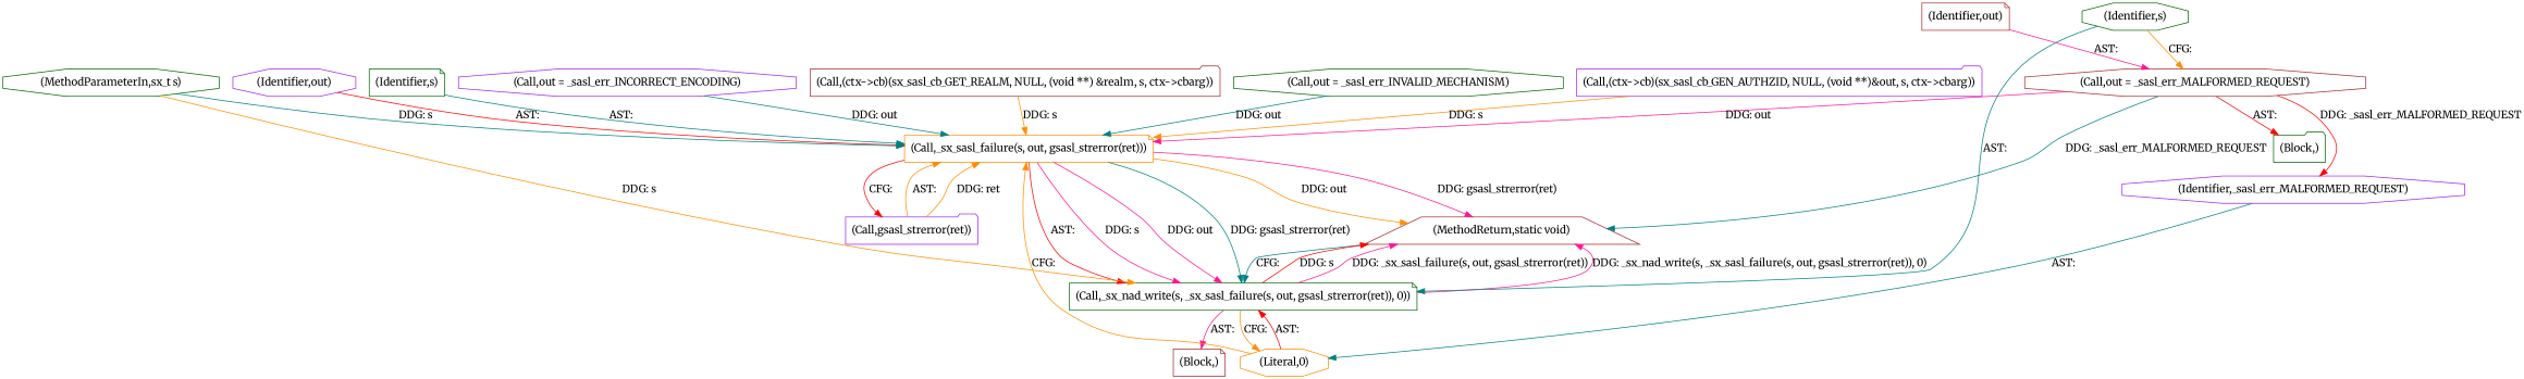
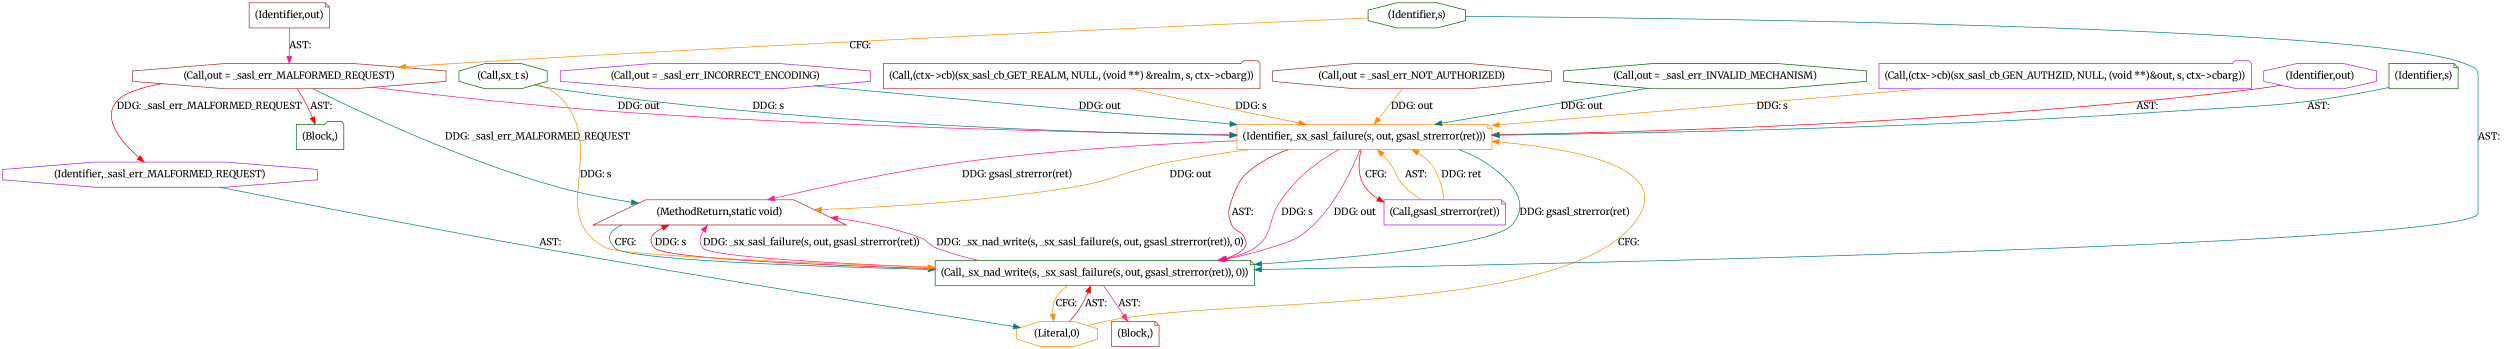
  digraph {
    fontname=Merriweather
    node [color=brown fontname=Merriweather shape=octagon]
    edge [color=darkorange fontname=Merriweather]
    n1 [label="(Call,out = _sasl_err_MALFORMED_REQUEST)"]
-   n2 [color=darkorange label="(Call,_sx_sasl_failure(s, out, gsasl_strerror(ret)))" shape=note]
+   n2 [color=darkorange label="(Identifier,_sx_sasl_failure(s, out, gsasl_strerror(ret)))" shape=note]
    n3 [label="(MethodReturn,static void)" shape=trapezium]
    n4 [color=purple label="(Identifier,_sasl_err_MALFORMED_REQUEST)"]
    n5 [color=darkgreen label="(Block,)" shape=folder]
    n6 [color=darkgreen label="(Call,_sx_nad_write(s, _sx_sasl_failure(s, out, gsasl_strerror(ret)), 0))" shape=note]
-   n7 [color=purple label="(Call,gsasl_strerror(ret))" shape=folder]
+   n7 [color=purple label="(Call,gsasl_strerror(ret))" shape=note]
    n8 [color=darkorange label="(Literal,0)"]
    n9 [label="(Block,)" shape=note]
    n10 [color=purple label="(Identifier,out)"]
    n11 [color=darkgreen label="(Identifier,s)"]
    n12 [label="(Identifier,out)" shape=note]
    n13 [color=darkgreen label="(Identifier,s)" shape=note]
-   n14 [color=darkgreen label="(MethodParameterIn,sx_t s)"]
+   n14 [color=darkgreen label="(Call,sx_t s)"]
    n15 [color=purple label="(Call,out = _sasl_err_INCORRECT_ENCODING)"]
    n16 [label="(Call,(ctx->cb)(sx_sasl_cb_GET_REALM, NULL, (void **) &realm, s, ctx->cbarg))" shape=folder]
+   n17 [label="(Call,out = _sasl_err_NOT_AUTHORIZED)"]
    n18 [color=darkgreen label="(Call,out = _sasl_err_INVALID_MECHANISM)"]
    n19 [color=purple label="(Call,(ctx->cb)(sx_sasl_cb_GEN_AUTHZID, NULL, (void **)&out, s, ctx->cbarg))" shape=folder]
    n1 -> n2 [color=deeppink label="DDG: out"]
    n1 -> n3 [color=teal label="DDG: _sasl_err_MALFORMED_REQUEST"]
    n1 -> n4 [color=red label="DDG: _sasl_err_MALFORMED_REQUEST"]
    n1 -> n5 [color=red label="AST: "]
    n2 -> n3 [color=deeppink label="DDG: gsasl_strerror(ret)"]
    n2 -> n3 [label="DDG: out"]
    n2 -> n6 [color=red label="AST: "]
    n2 -> n6 [color=deeppink label="DDG: s"]
    n2 -> n6 [color=deeppink label="DDG: out"]
    n2 -> n6 [color=teal label="DDG: gsasl_strerror(ret)"]
    n2 -> n7 [color=red label="CFG: "]
    n3 -> n6 [color=teal label="CFG: "]
    n4 -> n8 [color=teal label="AST: "]
    n6 -> n3 [color=red label="DDG: s"]
    n6 -> n3 [color=deeppink label="DDG: _sx_sasl_failure(s, out, gsasl_strerror(ret))"]
    n6 -> n3 [color=deeppink label="DDG: _sx_nad_write(s, _sx_sasl_failure(s, out, gsasl_strerror(ret)), 0)"]
    n6 -> n8 [label="CFG: "]
    n6 -> n9 [color=deeppink label="AST: "]
    n7 -> n2 [label="AST: "]
    n7 -> n2 [label="DDG: ret"]
    n8 -> n2 [label="CFG: "]
    n8 -> n6 [color=red label="AST: "]
    n10 -> n2 [color=red label="AST: "]
    n11 -> n1 [label="CFG: "]
    n11 -> n6 [color=teal label="AST: "]
    n12 -> n1 [color=deeppink label="AST: "]
    n13 -> n2 [color=teal label="AST: "]
    n14 -> n2 [color=teal label="DDG: s"]
    n14 -> n6 [label="DDG: s"]
    n15 -> n2 [color=teal label="DDG: out"]
    n16 -> n2 [label="DDG: s"]
+   n17 -> n2 [label="DDG: out"]
    n18 -> n2 [color=teal label="DDG: out"]
    n19 -> n2 [label="DDG: s"]
  }
